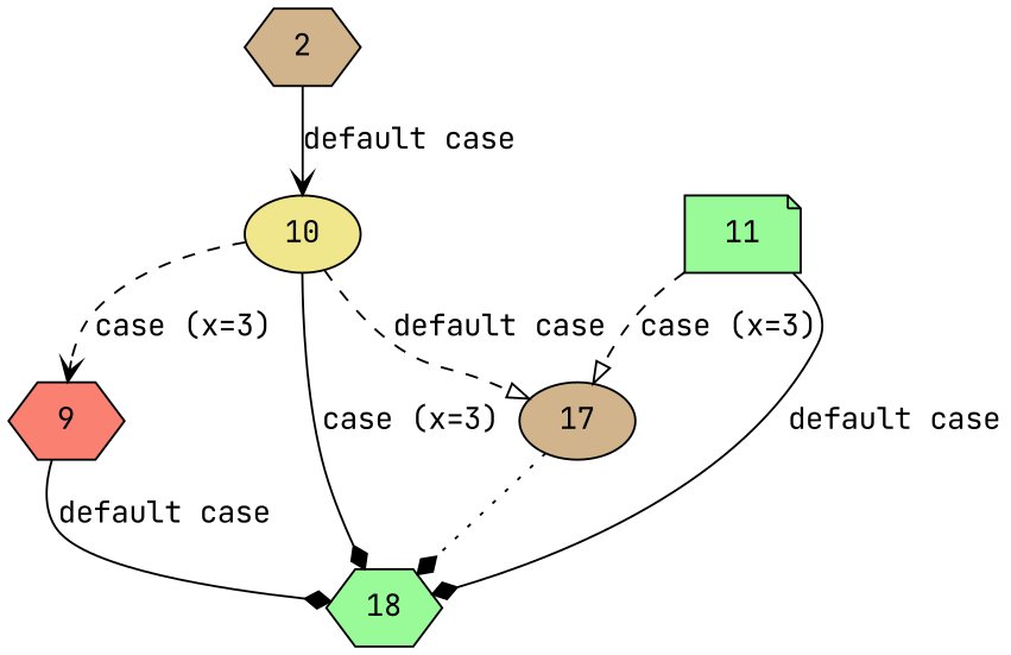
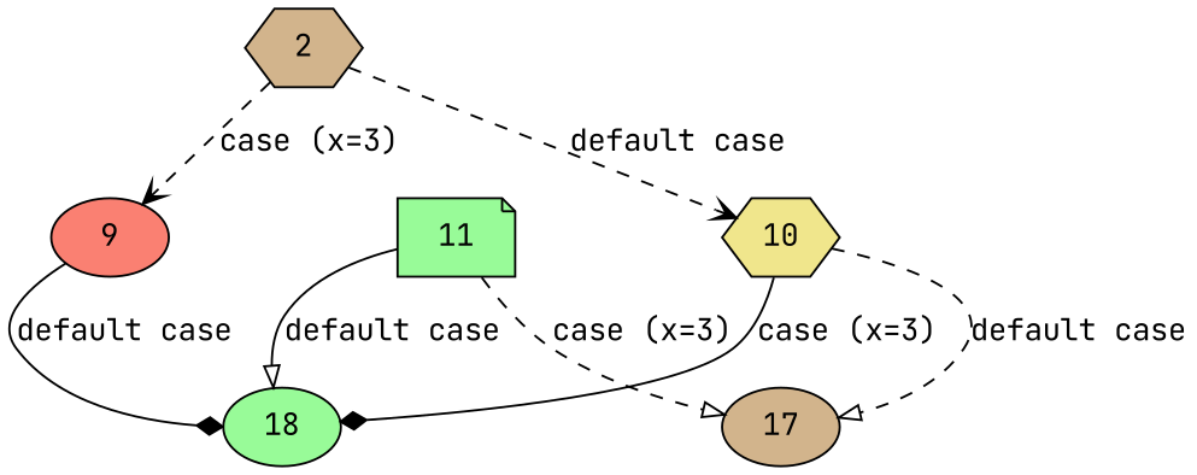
  strict digraph {
    fontname="JetBrains Mono"
    node [fillcolor=tan fontname="JetBrains Mono" shape=hexagon style=filled]
    edge [arrowhead=diamond cond="default case" fontname="JetBrains Mono" style=dashed]
    2 [entry=true]
-   9 [fillcolor=salmon]
-   10 [fillcolor=khaki shape=ellipse]
-   18 [fillcolor=palegreen]
+   9 [fillcolor=salmon shape=ellipse]
+   10 [fillcolor=khaki]
+   18 [fillcolor=palegreen shape=ellipse]
    n5 [label=17 shape=ellipse]
    11 [fillcolor=palegreen shape=note]
-   10 -> 9 [arrowhead=vee cond="case (x=3)" label="case (x=3)"]
-   2 -> 10 [arrowhead=vee label="default case" style=solid]
+   2 -> 9 [arrowhead=vee cond="case (x=3)" label="case (x=3)"]
+   2 -> 10 [arrowhead=vee label="default case"]
    9 -> 18 [label="default case" style=solid]
    10 -> 18 [cond="case (x=3)" label="case (x=3)" style=solid]
    10 -> n5 [arrowhead=onormal label="default case"]
-   n5 -> 18 [style=dotted cond=""]
-   11 -> 18 [label="default case" style=solid]
+   11 -> 18 [arrowhead=onormal label="default case" style=solid]
    11 -> n5 [arrowhead=onormal cond="case (x=3)" label="case (x=3)"]
  }
